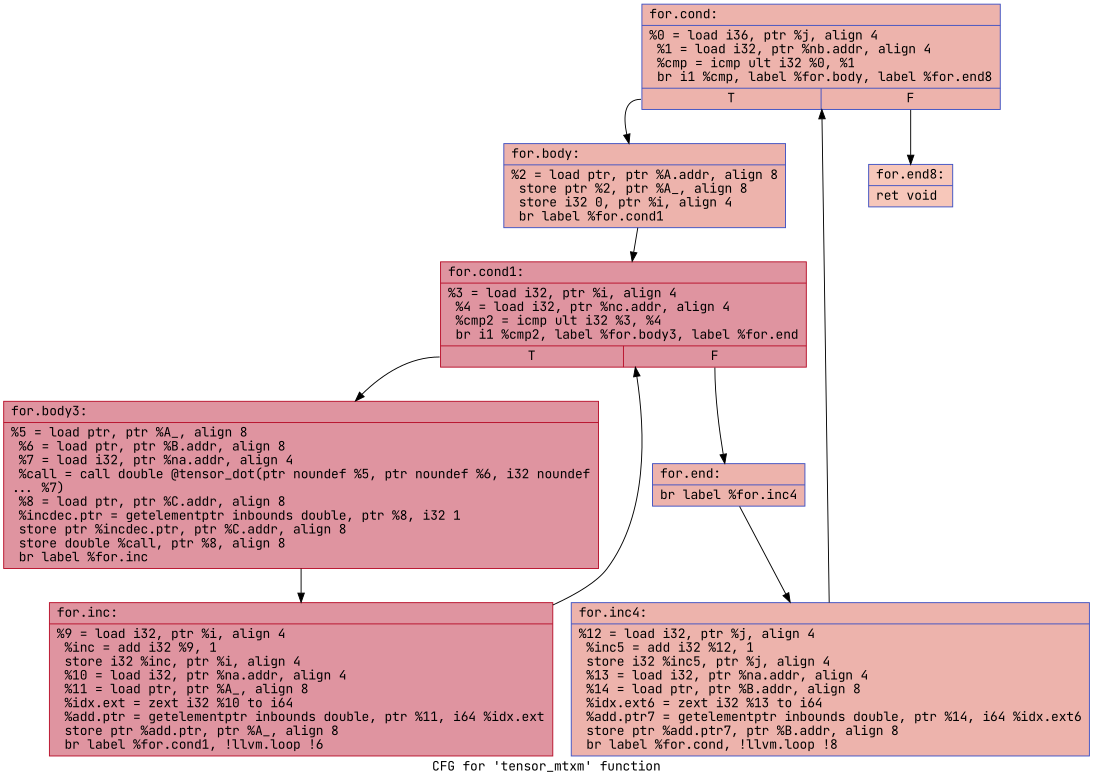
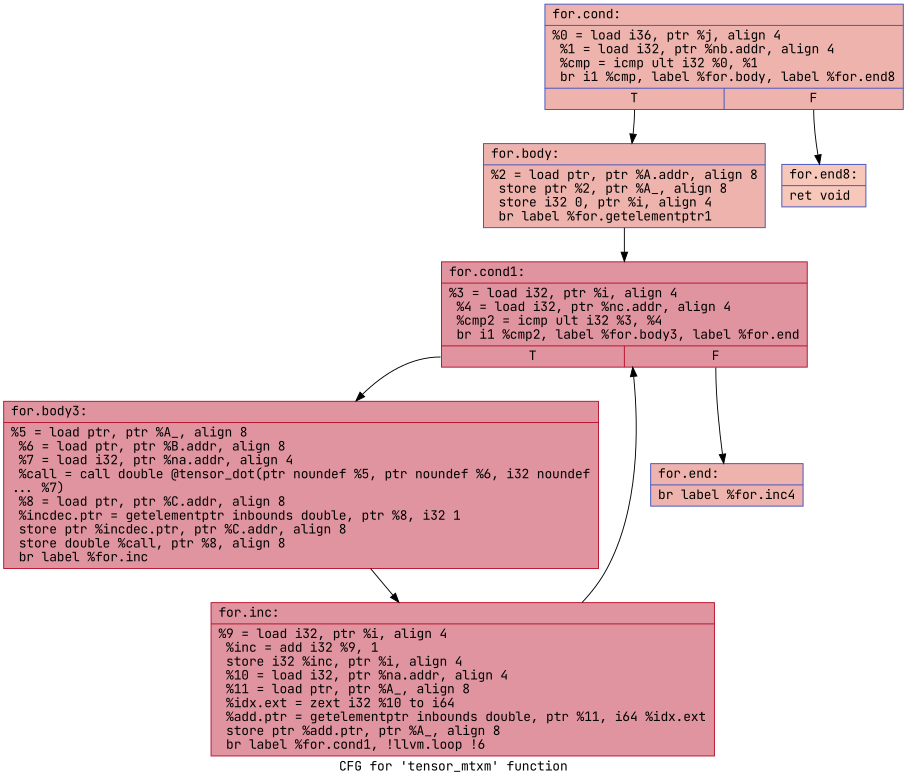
  digraph {
    fontname="JetBrains Mono"
    label="CFG for 'tensor_mtxm' function"
    node [color="#3d50c3ff" fillcolor="#d6524470" fontname="JetBrains Mono" shape=record style=filled]
    edge [fontname="JetBrains Mono"]
    n1 [label="{for.cond:\l|  %0 = load i36, ptr %j, align 4\l  %1 = load i32, ptr %nb.addr, align 4\l  %cmp = icmp ult i32 %0, %1\l  br i1 %cmp, label %for.body, label %for.end8\l|{<s0>T|<s1>F}}"]
-   n2 [label="{for.body:\l|  %2 = load ptr, ptr %A.addr, align 8\l  store ptr %2, ptr %A_, align 8\l  store i32 0, ptr %i, align 4\l  br label %for.cond1\l}"]
+   n2 [label="{for.body:\l|  %2 = load ptr, ptr %A.addr, align 8\l  store ptr %2, ptr %A_, align 8\l  store i32 0, ptr %i, align 4\l  br label %for.getelementptr1\l}"]
    n3 [fillcolor="#ec7f6370" label="{for.end8:\l|  ret void\l}"]
    n4 [color="#b70d28ff" fillcolor="#b70d2870" label="{for.cond1:\l|  %3 = load i32, ptr %i, align 4\l  %4 = load i32, ptr %nc.addr, align 4\l  %cmp2 = icmp ult i32 %3, %4\l  br i1 %cmp2, label %for.body3, label %for.end\l|{<s0>T|<s1>F}}"]
    n5 [color="#b70d28ff" fillcolor="#b70d2870" label="{for.body3:\l|  %5 = load ptr, ptr %A_, align 8\l  %6 = load ptr, ptr %B.addr, align 8\l  %7 = load i32, ptr %na.addr, align 4\l  %call = call double @tensor_dot(ptr noundef %5, ptr noundef %6, i32 noundef\l... %7)\l  %8 = load ptr, ptr %C.addr, align 8\l  %incdec.ptr = getelementptr inbounds double, ptr %8, i32 1\l  store ptr %incdec.ptr, ptr %C.addr, align 8\l  store double %call, ptr %8, align 8\l  br label %for.inc\l}"]
    n6 [label="{for.end:\l|  br label %for.inc4\l}"]
    n7 [color="#b70d28ff" fillcolor="#b70d2870" label="{for.inc:\l|  %9 = load i32, ptr %i, align 4\l  %inc = add i32 %9, 1\l  store i32 %inc, ptr %i, align 4\l  %10 = load i32, ptr %na.addr, align 4\l  %11 = load ptr, ptr %A_, align 8\l  %idx.ext = zext i32 %10 to i64\l  %add.ptr = getelementptr inbounds double, ptr %11, i64 %idx.ext\l  store ptr %add.ptr, ptr %A_, align 8\l  br label %for.cond1, !llvm.loop !6\l}"]
-   n8 [label="{for.inc4:\l|  %12 = load i32, ptr %j, align 4\l  %inc5 = add i32 %12, 1\l  store i32 %inc5, ptr %j, align 4\l  %13 = load i32, ptr %na.addr, align 4\l  %14 = load ptr, ptr %B.addr, align 8\l  %idx.ext6 = zext i32 %13 to i64\l  %add.ptr7 = getelementptr inbounds double, ptr %14, i64 %idx.ext6\l  store ptr %add.ptr7, ptr %B.addr, align 8\l  br label %for.cond, !llvm.loop !8\l}"]
    n1 -> n2 [tailport=s0]
    n1 -> n3 [tailport=s1]
    n2 -> n4
    n4 -> n5 [tailport=s0]
    n4 -> n6 [tailport=s1]
    n5 -> n7
-   n6 -> n8
    n7 -> n4
-   n8 -> n1
  }
